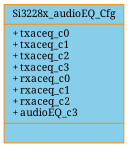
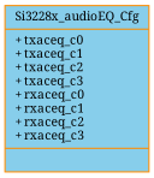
  digraph {
    fontname="Noto Serif"
-   n1 [color=darkorange fillcolor=skyblue fontcolor=black fontname="Noto Serif" fontsize=10 height=0.2 label="{Si3228x_audioEQ_Cfg\n|+ txaceq_c0\l+ txaceq_c1\l+ txaceq_c2\l+ txaceq_c3\l+ rxaceq_c0\l+ rxaceq_c1\l+ rxaceq_c2\l+ audioEQ_c3\l|}" shape=record style=filled width=0.4]
+   n1 [color=darkorange fillcolor=skyblue fontcolor=black fontname="Noto Serif" fontsize=10 height=0.2 label="{Si3228x_audioEQ_Cfg\n|+ txaceq_c0\l+ txaceq_c1\l+ txaceq_c2\l+ txaceq_c3\l+ rxaceq_c0\l+ rxaceq_c1\l+ rxaceq_c2\l+ rxaceq_c3\l|}" shape=record style=filled width=0.4]
  }
